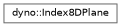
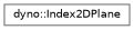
  digraph {
    rankdir=LR
-   n1 [color=grey40 fillcolor=white fontname=Helvetica fontsize=10 height=0.2 label="dyno::Index8DPlane" shape=box style=filled width=0.4]
+   n1 [color=grey40 fillcolor=white fontname=Helvetica fontsize=10 height=0.2 label="dyno::Index2DPlane" shape=box style=filled width=0.4]
  }
